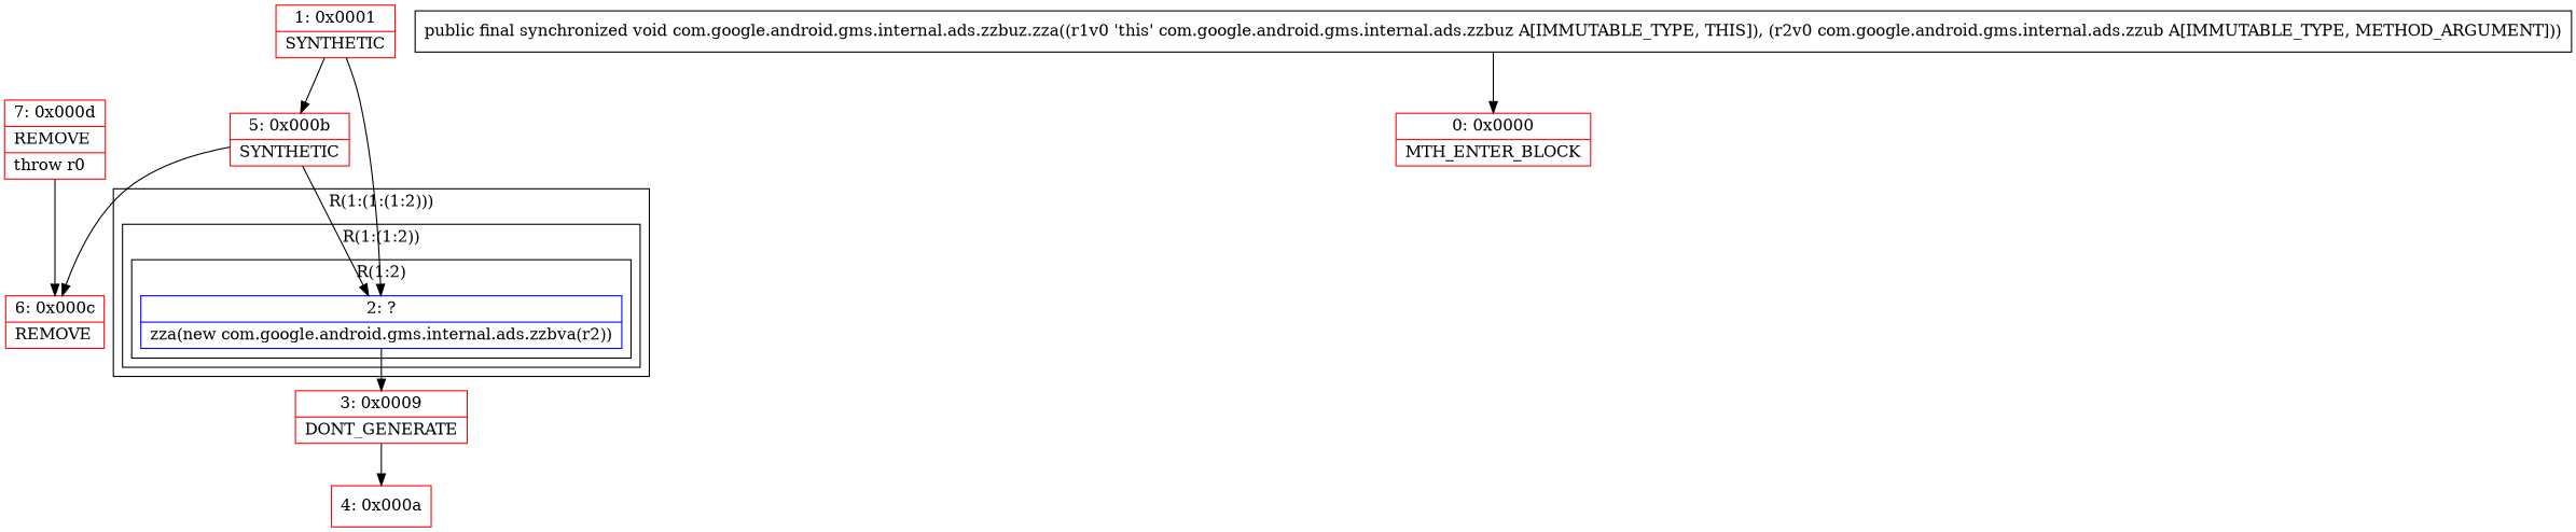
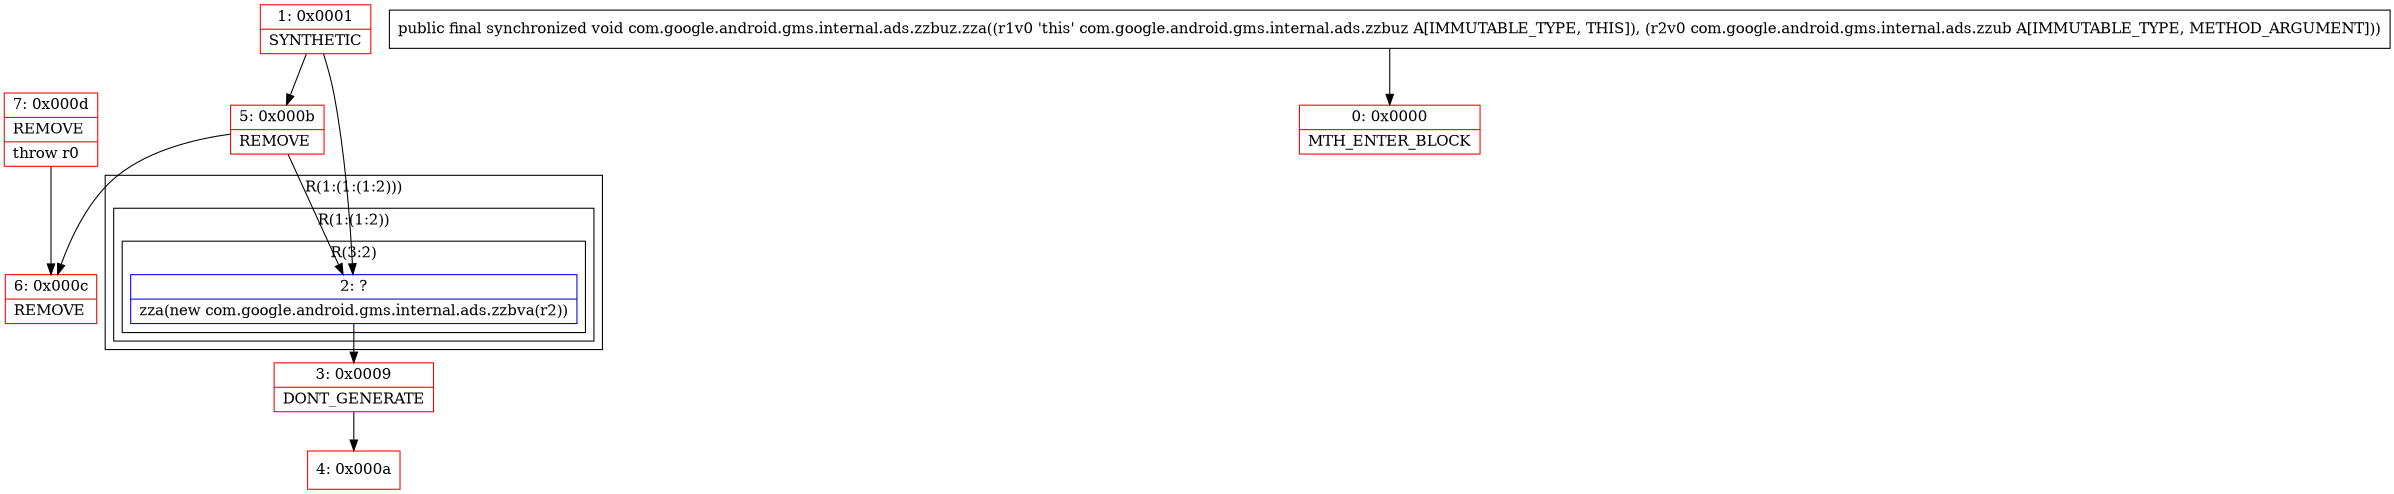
  digraph {
    node [color=red shape=record]
    n1 [color=blue label="{2\:\ ?|zza(new com.google.android.gms.internal.ads.zzbva(r2))\l}"]
    n2 [label="{3\:\ 0x0009|DONT_GENERATE\l}"]
    n3 [label="{4\:\ 0x000a}"]
-   n4 [label="{5\:\ 0x000b|SYNTHETIC\l}"]
+   n4 [label="{5\:\ 0x000b|REMOVE\l}"]
    n5 [label="{6\:\ 0x000c|REMOVE\l}"]
    n6 [label="{0\:\ 0x0000|MTH_ENTER_BLOCK\l}"]
    n7 [label="{1\:\ 0x0001|SYNTHETIC\l}"]
    n8 [label="{7\:\ 0x000d|REMOVE\l|throw r0\l}"]
    n9 [label="{public final synchronized void com.google.android.gms.internal.ads.zzbuz.zza((r1v0 'this' com.google.android.gms.internal.ads.zzbuz A[IMMUTABLE_TYPE, THIS]), (r2v0 com.google.android.gms.internal.ads.zzub A[IMMUTABLE_TYPE, METHOD_ARGUMENT])) }" color=""]
    subgraph cluster_1 {
      label="R(1:(1:(1:2)))"
      subgraph cluster_2 {
        label="R(1:(1:2))"
        subgraph cluster_3 {
-         label="R(1:2)"
+         label="R(3:2)"
          n1
        }
      }
    }
    n1 -> n2
    n2 -> n3
    n4 -> n1
    n4 -> n5
    n7 -> n1
    n7 -> n4
    n8 -> n5
    n9 -> n6
  }
